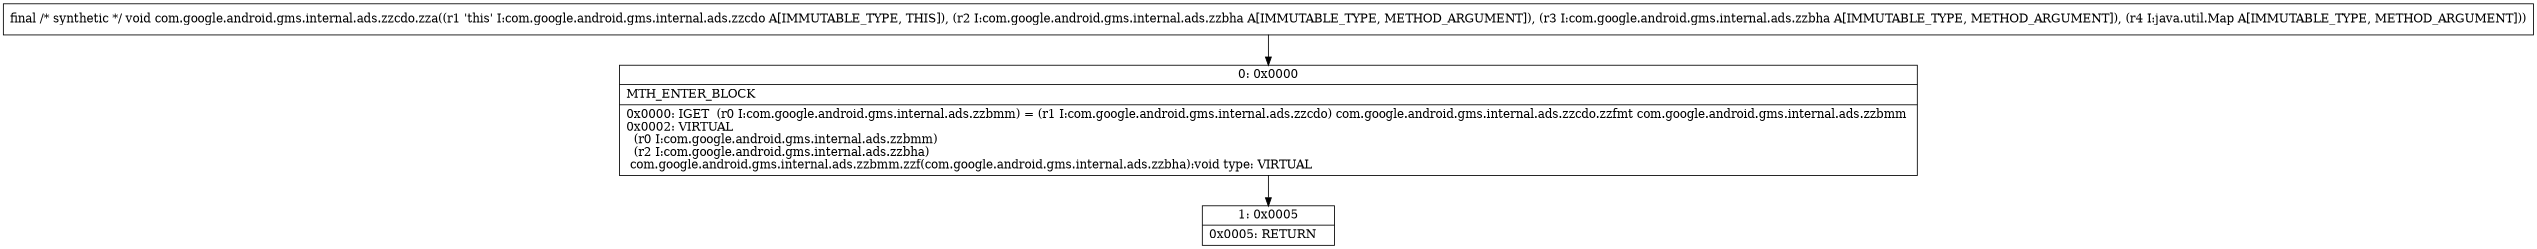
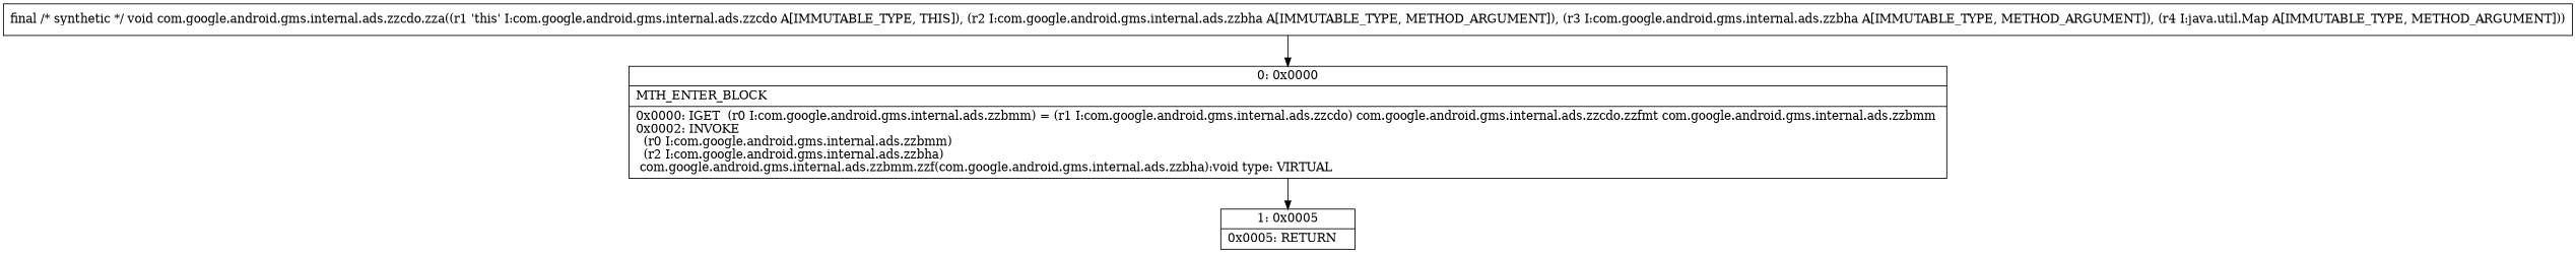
  digraph {
    node [shape=record]
-   n1 [label="{0\:\ 0x0000|MTH_ENTER_BLOCK\l|0x0000: IGET  (r0 I:com.google.android.gms.internal.ads.zzbmm) = (r1 I:com.google.android.gms.internal.ads.zzcdo) com.google.android.gms.internal.ads.zzcdo.zzfmt com.google.android.gms.internal.ads.zzbmm \l0x0002: VIRTUAL  \l  (r0 I:com.google.android.gms.internal.ads.zzbmm)\l  (r2 I:com.google.android.gms.internal.ads.zzbha)\l com.google.android.gms.internal.ads.zzbmm.zzf(com.google.android.gms.internal.ads.zzbha):void type: VIRTUAL \l}"]
+   n1 [label="{0\:\ 0x0000|MTH_ENTER_BLOCK\l|0x0000: IGET  (r0 I:com.google.android.gms.internal.ads.zzbmm) = (r1 I:com.google.android.gms.internal.ads.zzcdo) com.google.android.gms.internal.ads.zzcdo.zzfmt com.google.android.gms.internal.ads.zzbmm \l0x0002: INVOKE  \l  (r0 I:com.google.android.gms.internal.ads.zzbmm)\l  (r2 I:com.google.android.gms.internal.ads.zzbha)\l com.google.android.gms.internal.ads.zzbmm.zzf(com.google.android.gms.internal.ads.zzbha):void type: VIRTUAL \l}"]
    n2 [label="{1\:\ 0x0005|0x0005: RETURN   \l}"]
    n3 [label="{final \/* synthetic *\/ void com.google.android.gms.internal.ads.zzcdo.zza((r1 'this' I:com.google.android.gms.internal.ads.zzcdo A[IMMUTABLE_TYPE, THIS]), (r2 I:com.google.android.gms.internal.ads.zzbha A[IMMUTABLE_TYPE, METHOD_ARGUMENT]), (r3 I:com.google.android.gms.internal.ads.zzbha A[IMMUTABLE_TYPE, METHOD_ARGUMENT]), (r4 I:java.util.Map A[IMMUTABLE_TYPE, METHOD_ARGUMENT])) }"]
    n1 -> n2
    n3 -> n1
  }
